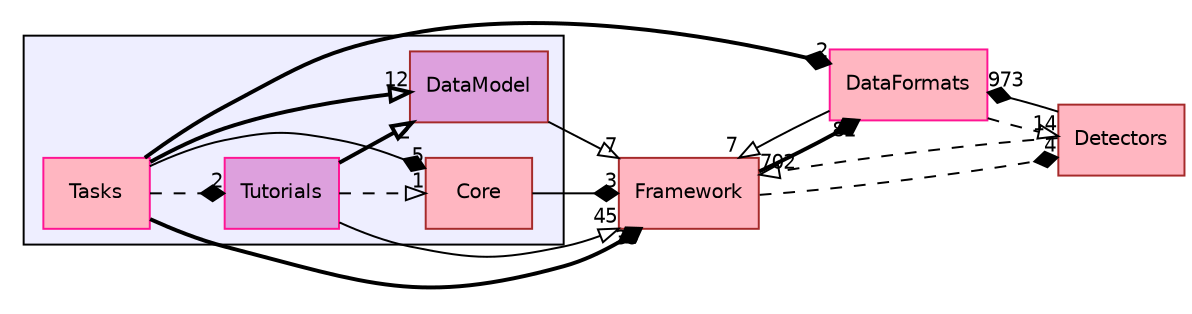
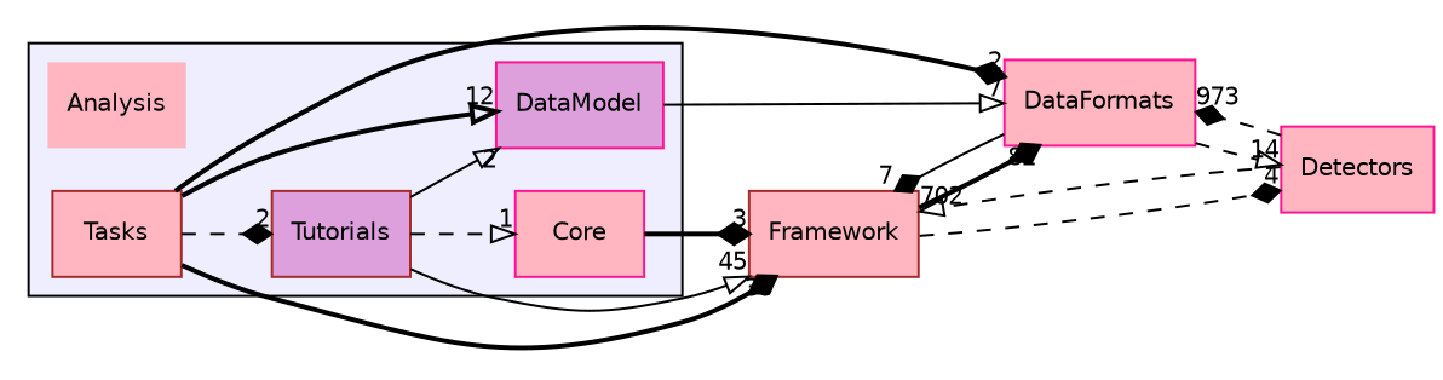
  digraph {
    compound=true
    rankdir=LR
    node [color=brown fillcolor=lightpink fontname=Helvetica fontsize=10 shape=box style=filled]
    edge [arrowhead=diamond headlabel=2 labeldistance=1.5 labelfontname=Helvetica labelfontsize=10 style=solid]
-   n2 [label=Core]
-   n3 [fillcolor=plum label=DataModel]
-   n4 [color=deeppink label=Tasks]
-   n5 [color=deeppink fillcolor=plum label=Tutorials]
+   n1 [label=Analysis shape=plaintext]
+   n2 [color=deeppink label=Core]
+   n3 [color=deeppink fillcolor=plum label=DataModel]
+   n4 [label=Tasks]
+   n5 [fillcolor=plum label=Tutorials]
    n6 [label=Framework]
    n7 [color=deeppink label=DataFormats]
-   n8 [label=Detectors]
+   n8 [color=deeppink label=Detectors]
    subgraph cluster_1 {
      bgcolor="#eeeeff"
      pencolor=black
+     n1
      n2
      n3
      n4
      n5
    }
-   n2 -> n6 [headlabel=3]
-   n3 -> n6 [arrowhead=onormal headlabel=7]
-   n4 -> n2 [headlabel=5]
+   n2 -> n6 [headlabel=3 style=bold]
+   n3 -> n7 [arrowhead=onormal headlabel=7]
    n4 -> n3 [arrowhead=onormal headlabel=12 style=bold]
    n4 -> n5 [style=dashed]
    n4 -> n6 [headlabel=39 style=bold]
    n4 -> n7 [style=bold]
    n5 -> n2 [arrowhead=onormal headlabel=1 style=dashed]
-   n5 -> n3 [arrowhead=onormal style=bold]
+   n5 -> n3 [arrowhead=onormal]
    n5 -> n6 [arrowhead=onormal headlabel=45]
    n6 -> n7 [headlabel=82 style=bold]
    n6 -> n8 [headlabel=4 style=dashed]
-   n7 -> n6 [arrowhead=onormal headlabel=7]
+   n7 -> n6 [headlabel=7]
    n7 -> n8 [arrowhead=onormal headlabel=14 style=dashed]
    n8 -> n6 [arrowhead=onormal headlabel=702 style=dashed]
-   n8 -> n7 [headlabel=973]
+   n8 -> n7 [headlabel=973 style=dashed]
  }
